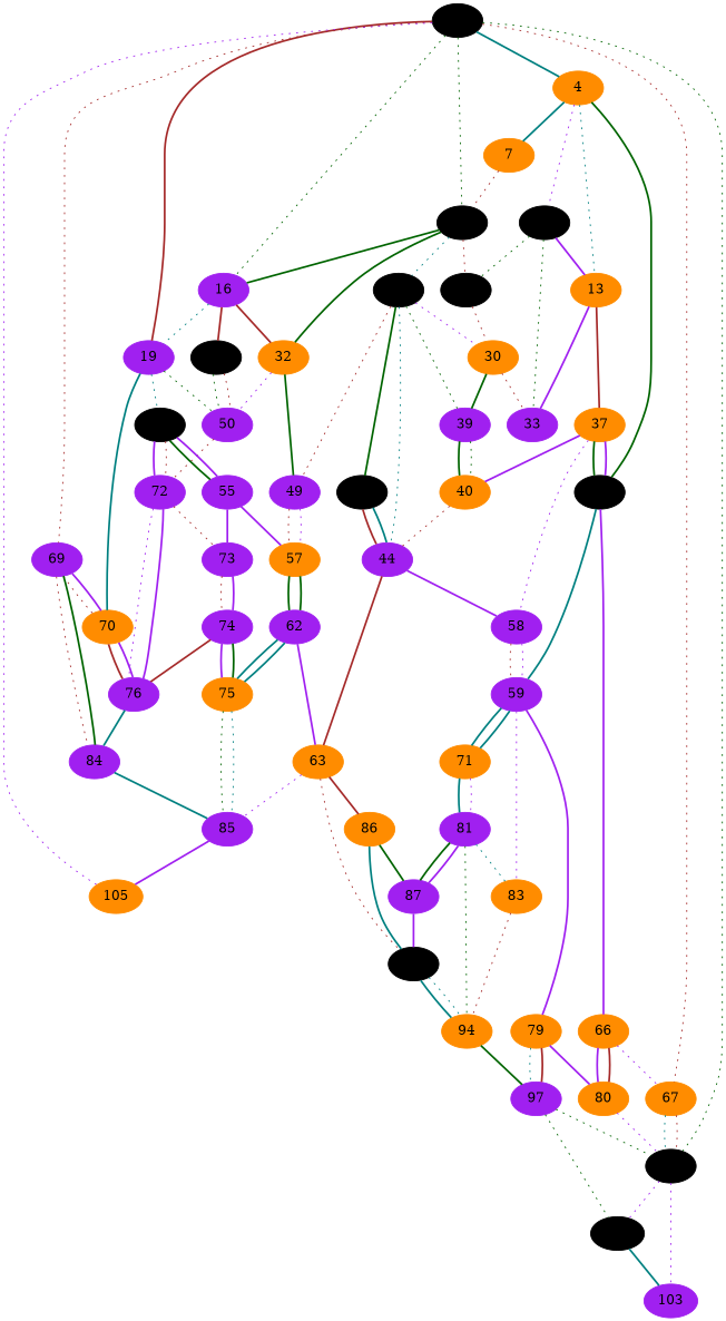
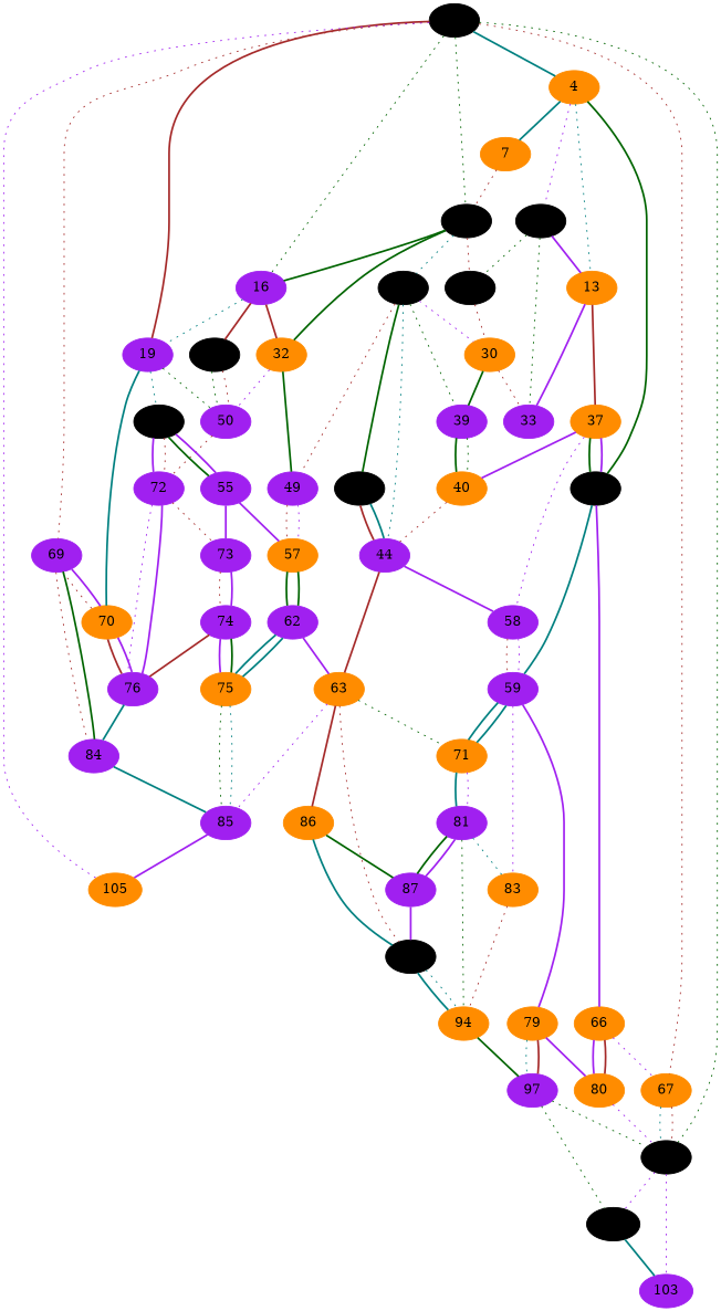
  graph {
    node [color=purple style=filled]
    edge [color=purple style=bold]
    1 [color=black super="+8+2"]
    4 [color=darkorange super="+23+5"]
    9 [color=black super="+10+20"]
    16 [super="+17"]
    19 [super="+52"]
    67 [color=darkorange]
    69
    98 [color=black super="+100+99"]
    105 [color=darkorange]
    7 [color=darkorange]
    11 [color=black super="+12"]
    13 [color=darkorange super="+24"]
    38 [color=black super="+61"]
    14 [color=black super="+15"]
    27 [color=black super="+28+47"]
    32 [color=darkorange super="+48"]
    36 [color=black]
    50 [super="+51"]
    54 [color=black]
    70 [color=darkorange]
    84
    102 [color=black]
    103
    33
    37 [color=darkorange super="+41"]
    59 [super="+60"]
    66 [color=darkorange]
    30 [color=darkorange super="+35"]
    39
    43 [color=black]
    44 [super="+45"]
    49
    40 [color=darkorange]
    58
    72
    55 [super="+56"]
    76 [super="+77"]
    63 [color=darkorange super="+64+88"]
    57 [color=darkorange]
    71 [color=darkorange]
    79 [color=darkorange]
    83 [color=darkorange]
    80 [color=darkorange]
    85 [super="+92"]
    86 [color=darkorange]
    90 [color=black super="+91"]
    62
    73
    74
    75 [color=darkorange]
    81 [super="+82"]
    97 [super="+101"]
    94 [color=darkorange super="+95"]
    87
    1 -- 4 [color=teal]
    1 -- 9 [color=darkgreen style=dotted]
    1 -- 16 [color=darkgreen style=dotted]
    1 -- 19 [color=brown]
    1 -- 67 [color=brown style=dotted]
    1 -- 69 [color=brown style=dotted]
    1 -- 98 [color=darkgreen style=dotted weight=2]
    1 -- 105 [style=dotted]
    4 -- 7 [color=teal]
    4 -- 11 [style=dotted]
    4 -- 13 [color=teal style=dotted weight=2]
    4 -- 38 [color=darkgreen]
    9 -- 16 [color=darkgreen]
    9 -- 14 [color=brown style=dotted weight=3]
    9 -- 27 [color=teal style=dotted]
    9 -- 32 [color=darkgreen]
    16 -- 19 [color=teal style=dotted]
    16 -- 32 [color=brown]
    16 -- 36 [color=brown weight=2]
    19 -- 50 [color=darkgreen style=dotted]
    19 -- 54 [color=teal style=dotted]
    19 -- 70 [color=teal]
    67 -- 98 [color=teal style=dotted]
    67 -- 98 [color=brown style=dotted]
    69 -- 70 [color=brown style=dotted]
    69 -- 70
    69 -- 84 [color=brown style=dotted]
    69 -- 84 [color=darkgreen]
    98 -- 102 [style=dotted]
    98 -- 103 [style=dotted weight=2]
    7 -- 9 [color=brown style=dotted]
    11 -- 13
    11 -- 14 [color=darkgreen style=dotted]
    11 -- 33 [color=darkgreen style=dotted]
    13 -- 33
    13 -- 37 [color=brown]
    38 -- 59 [color=teal]
    38 -- 66
    14 -- 30 [color=brown style=dotted]
    27 -- 30 [style=dotted]
    27 -- 39 [color=darkgreen style=dotted]
    27 -- 43 [color=darkgreen weight=2]
    27 -- 44 [color=teal style=dotted]
    27 -- 49 [color=brown style=dotted]
    32 -- 50 [style=dotted]
    32 -- 49 [color=darkgreen]
    36 -- 50 [color=darkgreen style=dotted]
    36 -- 50 [color=brown style=dotted]
    50 -- 72 [color=brown style=dotted]
    54 -- 72
    54 -- 72 [color=brown style=dotted]
    54 -- 55 [color=darkgreen]
    54 -- 55
    70 -- 76 [color=brown]
    70 -- 76
    84 -- 85 [color=teal]
    102 -- 103 [color=teal]
    37 -- 38 [color=darkgreen]
    37 -- 38
    37 -- 40
    37 -- 58 [style=dotted]
    59 -- 71 [color=teal]
    59 -- 71 [color=teal]
    59 -- 79
    59 -- 83 [style=dotted]
    66 -- 67 [style=dotted]
    66 -- 80
    66 -- 80 [color=brown]
    30 -- 33 [color=brown style=dotted]
    30 -- 39 [color=darkgreen]
    39 -- 40 [color=darkgreen]
    39 -- 40 [color=darkgreen style=dotted]
    43 -- 44 [color=brown]
    43 -- 44 [color=teal]
    44 -- 58
    44 -- 63 [color=brown]
    49 -- 57 [color=brown style=dotted]
    49 -- 57 [style=dotted]
    40 -- 44 [color=brown style=dotted]
    58 -- 59 [color=brown style=dotted]
    58 -- 59 [style=dotted]
    72 -- 76 [style=dotted]
    72 -- 76
    72 -- 73 [color=brown style=dotted]
    55 -- 57
    55 -- 73
    76 -- 84 [color=teal]
+   63 -- 71 [color=darkgreen style=dotted]
    63 -- 85 [style=dotted]
    63 -- 86 [color=brown]
    63 -- 90 [color=brown style=dotted]
    57 -- 62 [color=darkgreen]
    57 -- 62 [color=darkgreen]
    71 -- 81 [color=teal]
    71 -- 81 [style=dotted]
    79 -- 80
    79 -- 97 [color=teal style=dotted]
    79 -- 97 [color=brown]
    83 -- 94 [color=brown style=dotted]
    80 -- 98 [style=dotted]
    85 -- 105
    86 -- 90 [color=teal]
    86 -- 87 [color=darkgreen]
    90 -- 94 [color=teal]
    90 -- 94 [color=teal style=dotted]
    62 -- 63
    62 -- 75 [color=teal]
    62 -- 75 [color=teal]
    73 -- 74 [color=brown style=dotted]
    73 -- 74
    74 -- 76 [color=brown]
    74 -- 75
    74 -- 75 [color=darkgreen]
    75 -- 85 [color=darkgreen style=dotted]
    75 -- 85 [color=teal style=dotted]
    81 -- 83 [color=teal style=dotted]
    81 -- 94 [color=darkgreen style=dotted]
    81 -- 87 [color=darkgreen]
    81 -- 87
    97 -- 98 [color=darkgreen style=dotted]
    97 -- 102 [color=darkgreen style=dotted]
    94 -- 97 [color=darkgreen weight=2]
    87 -- 90
  }
